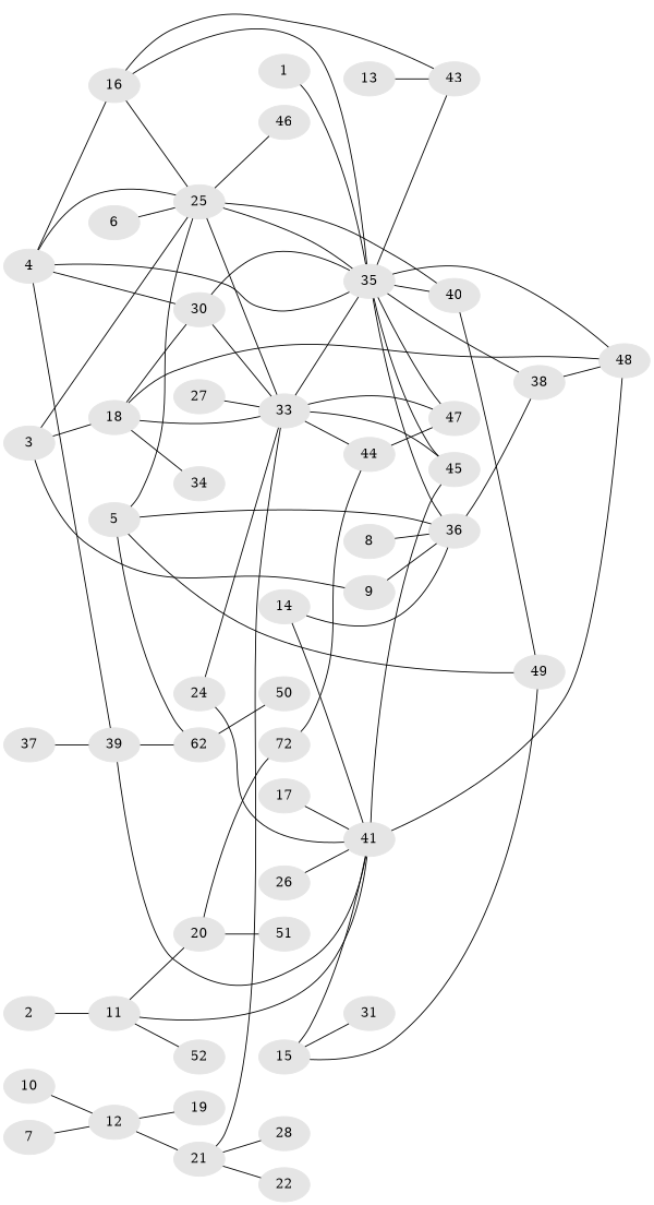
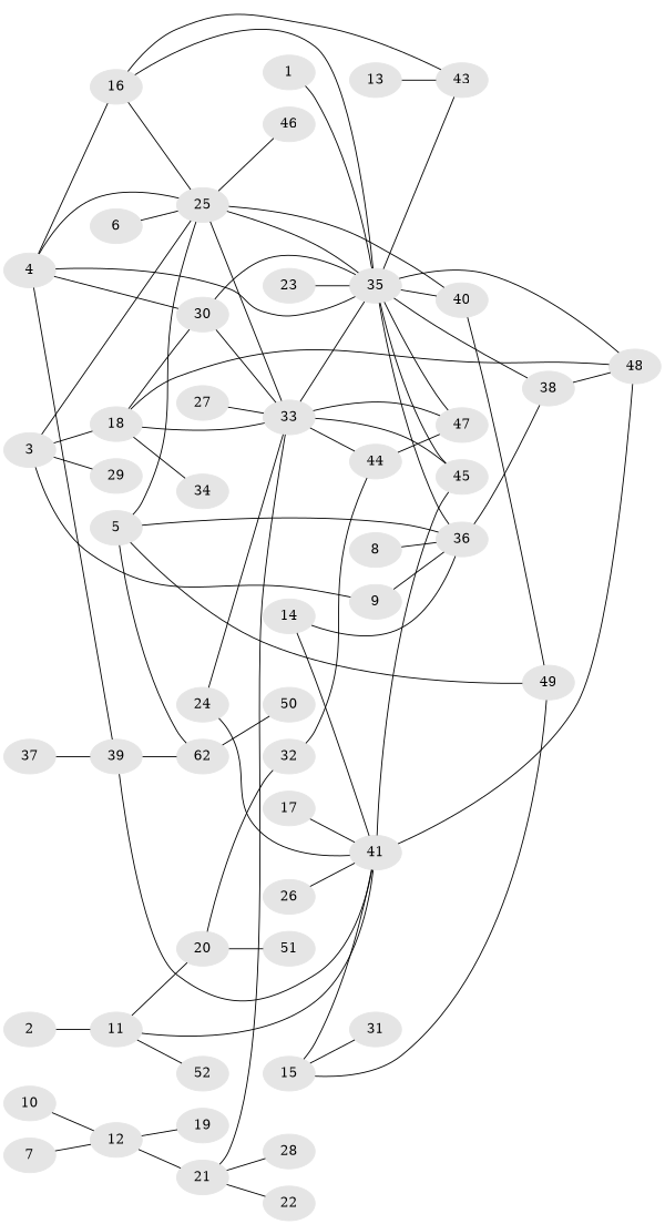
  graph {
    rankdir=LR
    node [color=gray90 style=filled]
    edge [weight=1.0]
    1
    35
    36
    43
    48
    40
    45
    47
    38
    2
    11
    20
    41
    52
    3
    9
    18
    25
+   29
    30
    33
    34
    46
    4
    16
    39
    n27 [label=62]
    5
    49
    50
    6
    7
    12
    19
    21
    8
    10
-   32 [label=72]
+   32
    51
    22
    28
    13
    14
    15
    31
    17
    44
+   23
    24
    26
    27
    37
    1 -- 35
    35 -- 36
    35 -- 43
    35 -- 48
    35 -- 40
    35 -- 45
    35 -- 47
    35 -- 38
    36 -- 38
    40 -- 49
    38 -- 48
    2 -- 11
    11 -- 20
    11 -- 41
    11 -- 52
    20 -- 32
    20 -- 51
    41 -- 48
    41 -- 45
    3 -- 9
    3 -- 18
    3 -- 25
+   3 -- 29
    9 -- 36
    18 -- 48
    18 -- 30
    18 -- 33
    18 -- 34 [weight=2.0]
    25 -- 35
    25 -- 40
    25 -- 33
    25 -- 46
    30 -- 35 [weight=2.0]
    30 -- 33
    33 -- 35
    33 -- 45
    33 -- 47
    33 -- 44 [weight=2.0]
    4 -- 35
    4 -- 25
    4 -- 30
    4 -- 16
    4 -- 39
    16 -- 35
    16 -- 43
    16 -- 25
    39 -- 41
    39 -- n27
    n27 -- 50
    5 -- 36
    5 -- 25
    5 -- n27
    5 -- 49
    6 -- 25
    7 -- 12
    12 -- 19
    12 -- 21
    21 -- 33
    21 -- 22
    21 -- 28
    8 -- 36
    10 -- 12
    32 -- 44
    13 -- 43
    14 -- 36
    14 -- 41
    15 -- 41
    15 -- 49
    15 -- 31
    17 -- 41
    44 -- 47
+   23 -- 35
    24 -- 41
    24 -- 33
    26 -- 41
    27 -- 33
    37 -- 39
  }
